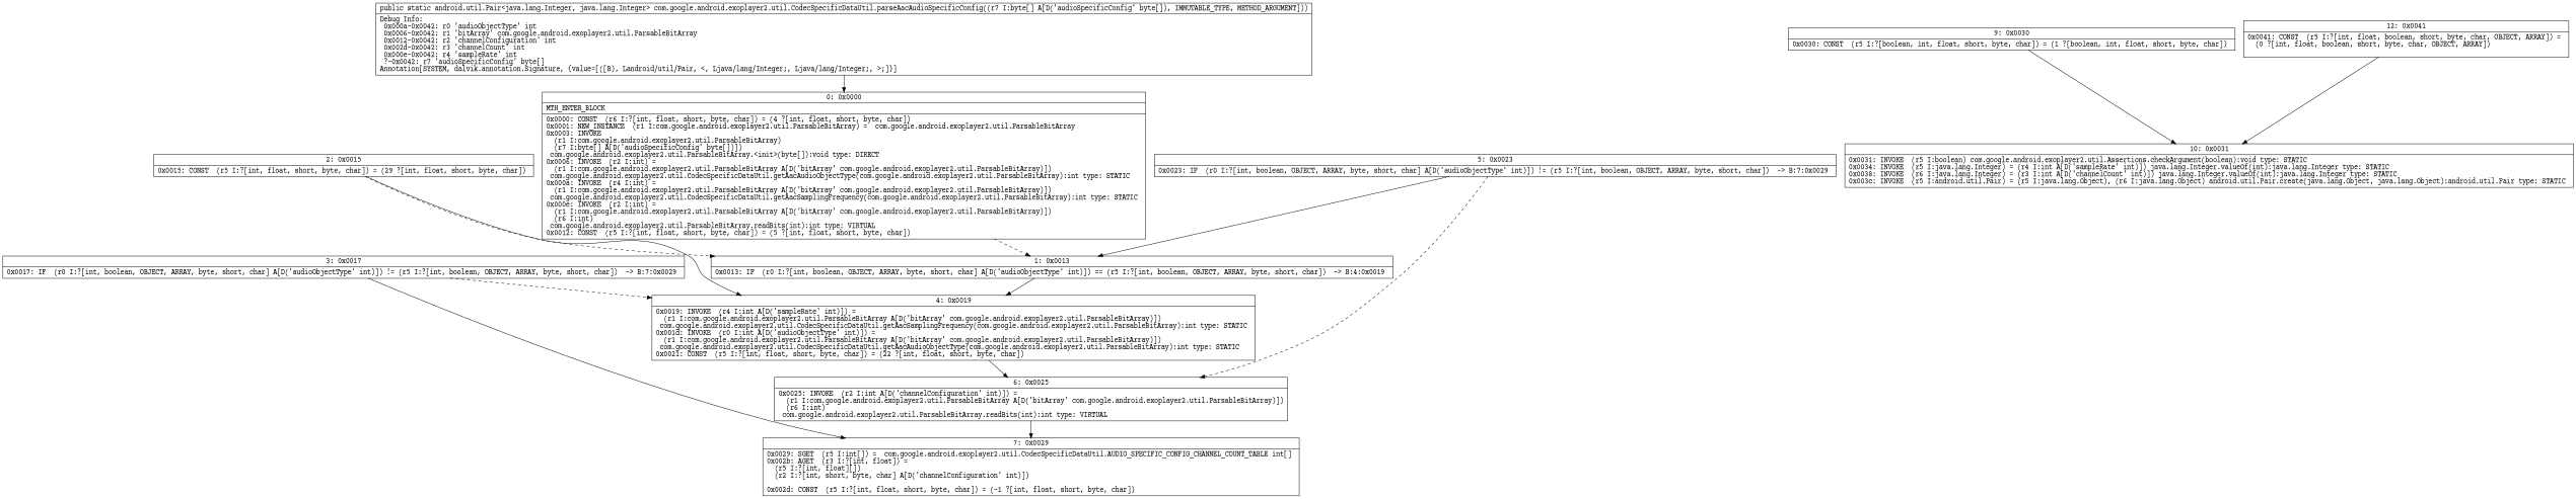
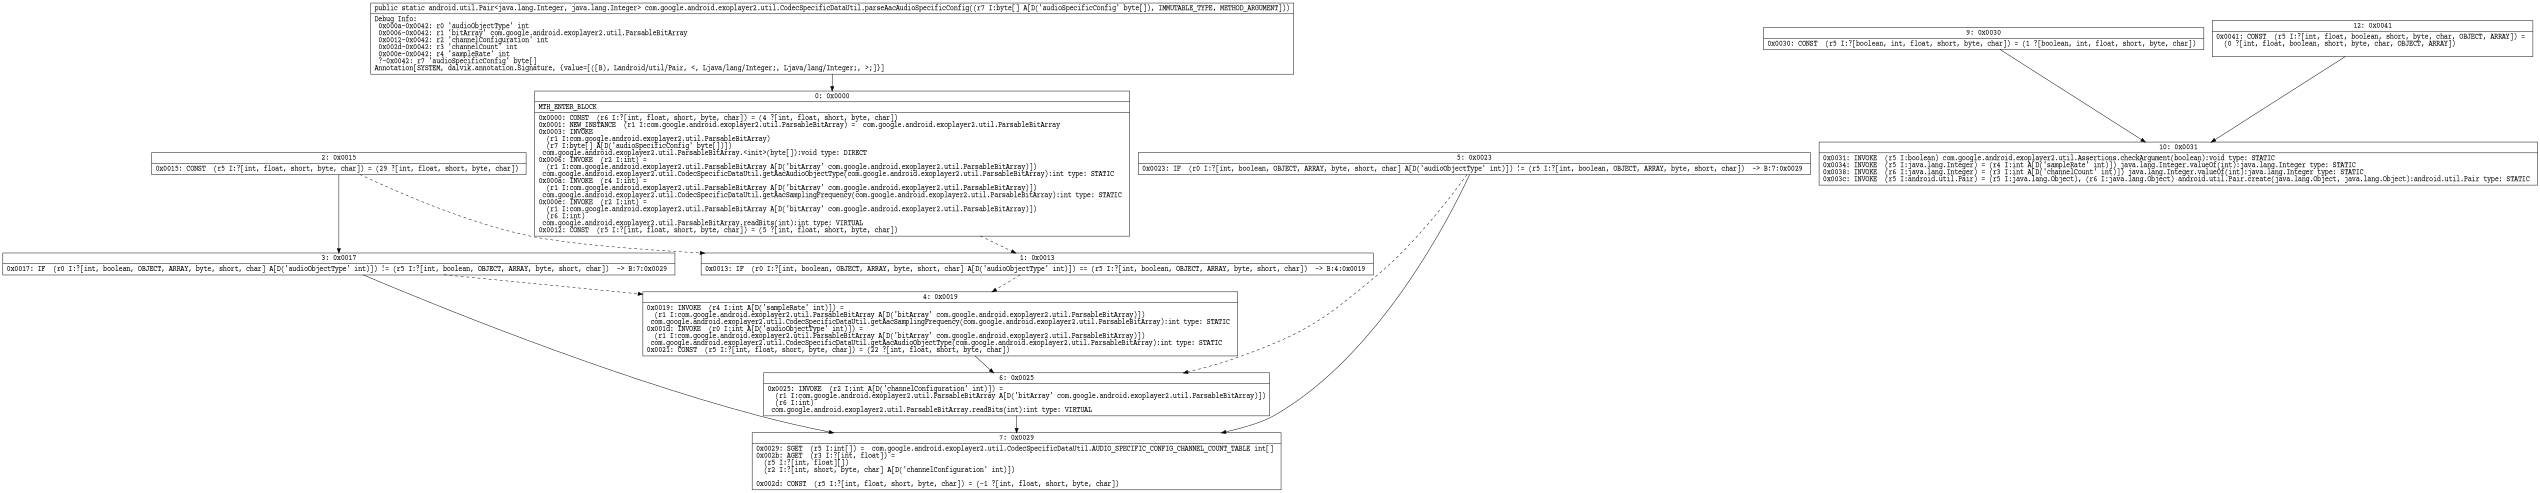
  digraph {
    fontname="Courier Prime"
    node [fontname="Courier Prime" shape=record]
    edge [fontname="Courier Prime"]
    n1 [label="{0\:\ 0x0000|MTH_ENTER_BLOCK\l|0x0000: CONST  (r6 I:?[int, float, short, byte, char]) = (4 ?[int, float, short, byte, char]) \l0x0001: NEW_INSTANCE  (r1 I:com.google.android.exoplayer2.util.ParsableBitArray) =  com.google.android.exoplayer2.util.ParsableBitArray \l0x0003: INVOKE  \l  (r1 I:com.google.android.exoplayer2.util.ParsableBitArray)\l  (r7 I:byte[] A[D('audioSpecificConfig' byte[])])\l com.google.android.exoplayer2.util.ParsableBitArray.\<init\>(byte[]):void type: DIRECT \l0x0006: INVOKE  (r2 I:int) = \l  (r1 I:com.google.android.exoplayer2.util.ParsableBitArray A[D('bitArray' com.google.android.exoplayer2.util.ParsableBitArray)])\l com.google.android.exoplayer2.util.CodecSpecificDataUtil.getAacAudioObjectType(com.google.android.exoplayer2.util.ParsableBitArray):int type: STATIC \l0x000a: INVOKE  (r4 I:int) = \l  (r1 I:com.google.android.exoplayer2.util.ParsableBitArray A[D('bitArray' com.google.android.exoplayer2.util.ParsableBitArray)])\l com.google.android.exoplayer2.util.CodecSpecificDataUtil.getAacSamplingFrequency(com.google.android.exoplayer2.util.ParsableBitArray):int type: STATIC \l0x000e: INVOKE  (r2 I:int) = \l  (r1 I:com.google.android.exoplayer2.util.ParsableBitArray A[D('bitArray' com.google.android.exoplayer2.util.ParsableBitArray)])\l  (r6 I:int)\l com.google.android.exoplayer2.util.ParsableBitArray.readBits(int):int type: VIRTUAL \l0x0012: CONST  (r5 I:?[int, float, short, byte, char]) = (5 ?[int, float, short, byte, char]) \l}"]
    n2 [label="{1\:\ 0x0013|0x0013: IF  (r0 I:?[int, boolean, OBJECT, ARRAY, byte, short, char] A[D('audioObjectType' int)]) == (r5 I:?[int, boolean, OBJECT, ARRAY, byte, short, char])  \-\> B:4:0x0019 \l}"]
    n3 [label="{4\:\ 0x0019|0x0019: INVOKE  (r4 I:int A[D('sampleRate' int)]) = \l  (r1 I:com.google.android.exoplayer2.util.ParsableBitArray A[D('bitArray' com.google.android.exoplayer2.util.ParsableBitArray)])\l com.google.android.exoplayer2.util.CodecSpecificDataUtil.getAacSamplingFrequency(com.google.android.exoplayer2.util.ParsableBitArray):int type: STATIC \l0x001d: INVOKE  (r0 I:int A[D('audioObjectType' int)]) = \l  (r1 I:com.google.android.exoplayer2.util.ParsableBitArray A[D('bitArray' com.google.android.exoplayer2.util.ParsableBitArray)])\l com.google.android.exoplayer2.util.CodecSpecificDataUtil.getAacAudioObjectType(com.google.android.exoplayer2.util.ParsableBitArray):int type: STATIC \l0x0021: CONST  (r5 I:?[int, float, short, byte, char]) = (22 ?[int, float, short, byte, char]) \l}"]
    n4 [label="{2\:\ 0x0015|0x0015: CONST  (r5 I:?[int, float, short, byte, char]) = (29 ?[int, float, short, byte, char]) \l}"]
    n5 [label="{3\:\ 0x0017|0x0017: IF  (r0 I:?[int, boolean, OBJECT, ARRAY, byte, short, char] A[D('audioObjectType' int)]) != (r5 I:?[int, boolean, OBJECT, ARRAY, byte, short, char])  \-\> B:7:0x0029 \l}"]
    n6 [label="{6\:\ 0x0025|0x0025: INVOKE  (r2 I:int A[D('channelConfiguration' int)]) = \l  (r1 I:com.google.android.exoplayer2.util.ParsableBitArray A[D('bitArray' com.google.android.exoplayer2.util.ParsableBitArray)])\l  (r6 I:int)\l com.google.android.exoplayer2.util.ParsableBitArray.readBits(int):int type: VIRTUAL \l}"]
    n7 [label="{7\:\ 0x0029|0x0029: SGET  (r5 I:int[]) =  com.google.android.exoplayer2.util.CodecSpecificDataUtil.AUDIO_SPECIFIC_CONFIG_CHANNEL_COUNT_TABLE int[] \l0x002b: AGET  (r3 I:?[int, float]) = \l  (r5 I:?[int, float][])\l  (r2 I:?[int, short, byte, char] A[D('channelConfiguration' int)])\l \l0x002d: CONST  (r5 I:?[int, float, short, byte, char]) = (\-1 ?[int, float, short, byte, char]) \l}"]
    n8 [label="{5\:\ 0x0023|0x0023: IF  (r0 I:?[int, boolean, OBJECT, ARRAY, byte, short, char] A[D('audioObjectType' int)]) != (r5 I:?[int, boolean, OBJECT, ARRAY, byte, short, char])  \-\> B:7:0x0029 \l}"]
    n9 [label="{9\:\ 0x0030|0x0030: CONST  (r5 I:?[boolean, int, float, short, byte, char]) = (1 ?[boolean, int, float, short, byte, char]) \l}"]
    n10 [label="{10\:\ 0x0031|0x0031: INVOKE  (r5 I:boolean) com.google.android.exoplayer2.util.Assertions.checkArgument(boolean):void type: STATIC \l0x0034: INVOKE  (r5 I:java.lang.Integer) = (r4 I:int A[D('sampleRate' int)]) java.lang.Integer.valueOf(int):java.lang.Integer type: STATIC \l0x0038: INVOKE  (r6 I:java.lang.Integer) = (r3 I:int A[D('channelCount' int)]) java.lang.Integer.valueOf(int):java.lang.Integer type: STATIC \l0x003c: INVOKE  (r5 I:android.util.Pair) = (r5 I:java.lang.Object), (r6 I:java.lang.Object) android.util.Pair.create(java.lang.Object, java.lang.Object):android.util.Pair type: STATIC \l}"]
    n11 [label="{12\:\ 0x0041|0x0041: CONST  (r5 I:?[int, float, boolean, short, byte, char, OBJECT, ARRAY]) = \l  (0 ?[int, float, boolean, short, byte, char, OBJECT, ARRAY])\l \l}"]
    n12 [label="{public static android.util.Pair\<java.lang.Integer, java.lang.Integer\> com.google.android.exoplayer2.util.CodecSpecificDataUtil.parseAacAudioSpecificConfig((r7 I:byte[] A[D('audioSpecificConfig' byte[]), IMMUTABLE_TYPE, METHOD_ARGUMENT]))  | Debug Info:\l  0x000a\-0x0042: r0 'audioObjectType' int\l  0x0006\-0x0042: r1 'bitArray' com.google.android.exoplayer2.util.ParsableBitArray\l  0x0012\-0x0042: r2 'channelConfiguration' int\l  0x002d\-0x0042: r3 'channelCount' int\l  0x000e\-0x0042: r4 'sampleRate' int\l  ?\-0x0042: r7 'audioSpecificConfig' byte[]\lAnnotation[SYSTEM, dalvik.annotation.Signature, \{value=[([B), Landroid\/util\/Pair, \<, Ljava\/lang\/Integer;, Ljava\/lang\/Integer;, \>;]\}]\l}"]
    n1 -> n2 [style=dashed]
-   n2 -> n3
+   n2 -> n3 [style=dashed]
    n3 -> n6
    n4 -> n2 [style=dashed]
-   n4 -> n3
+   n4 -> n5
    n5 -> n3 [style=dashed]
    n5 -> n7
    n6 -> n7
    n8 -> n6 [style=dashed]
-   n8 -> n2
+   n8 -> n7
    n9 -> n10
    n11 -> n10
    n12 -> n1
  }
